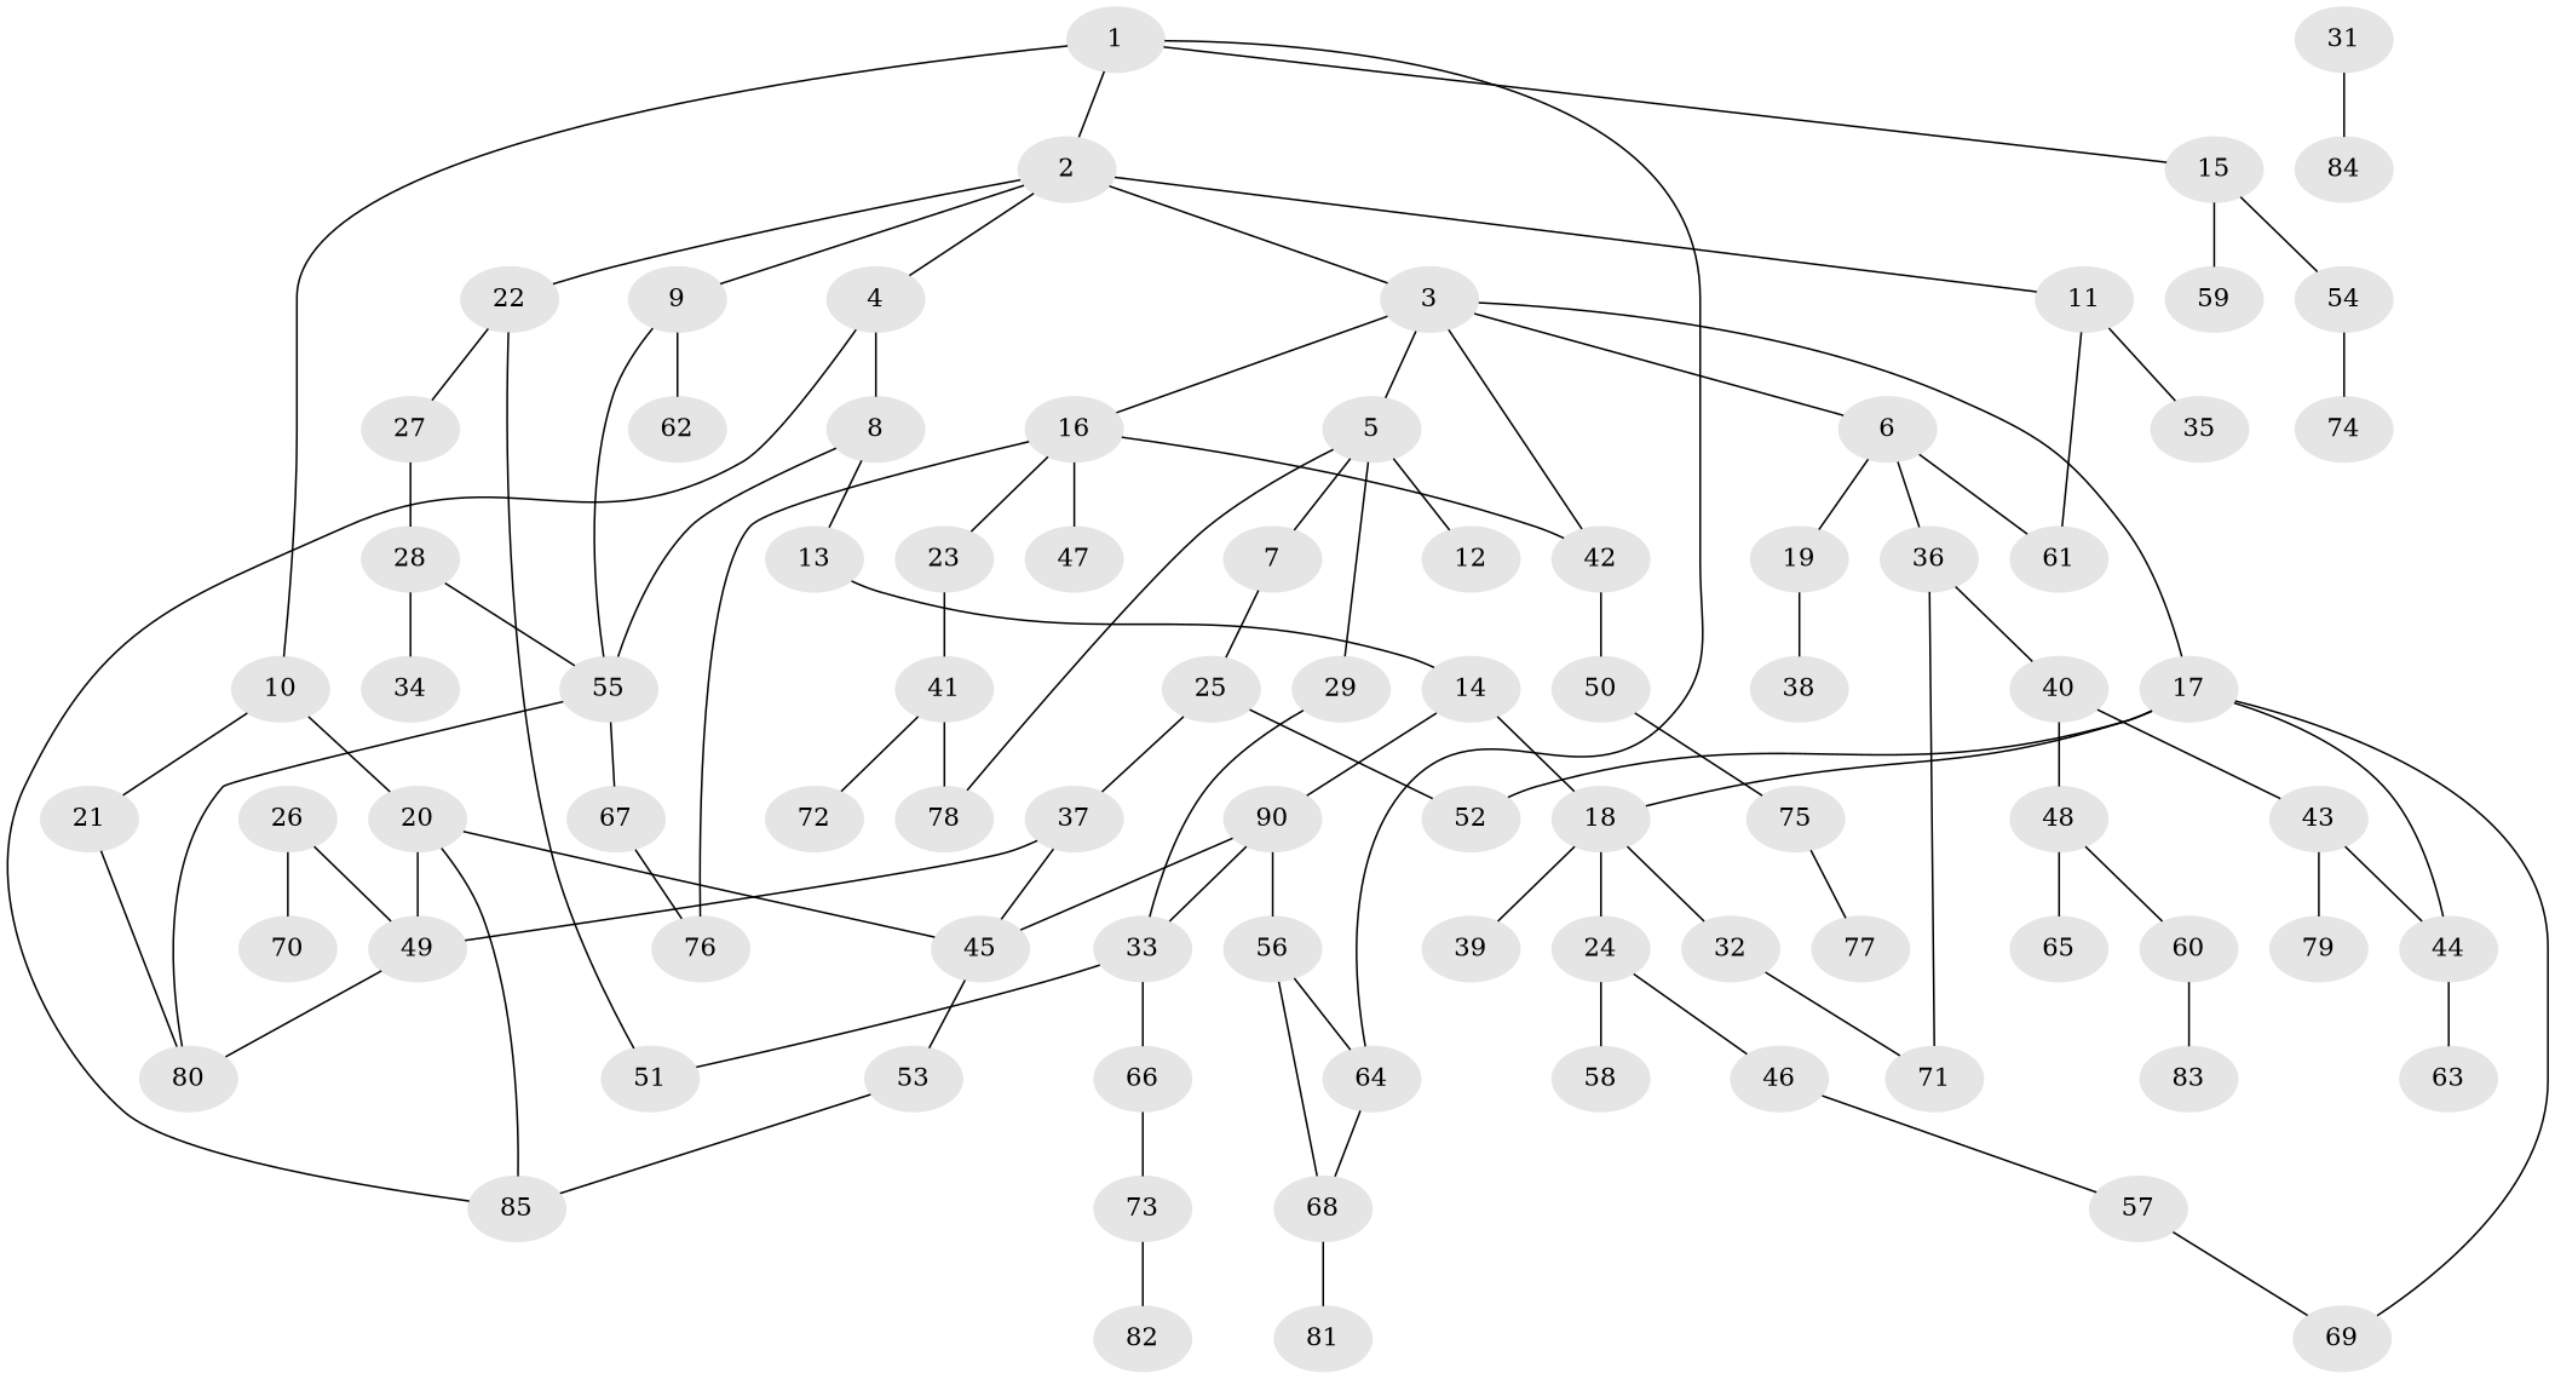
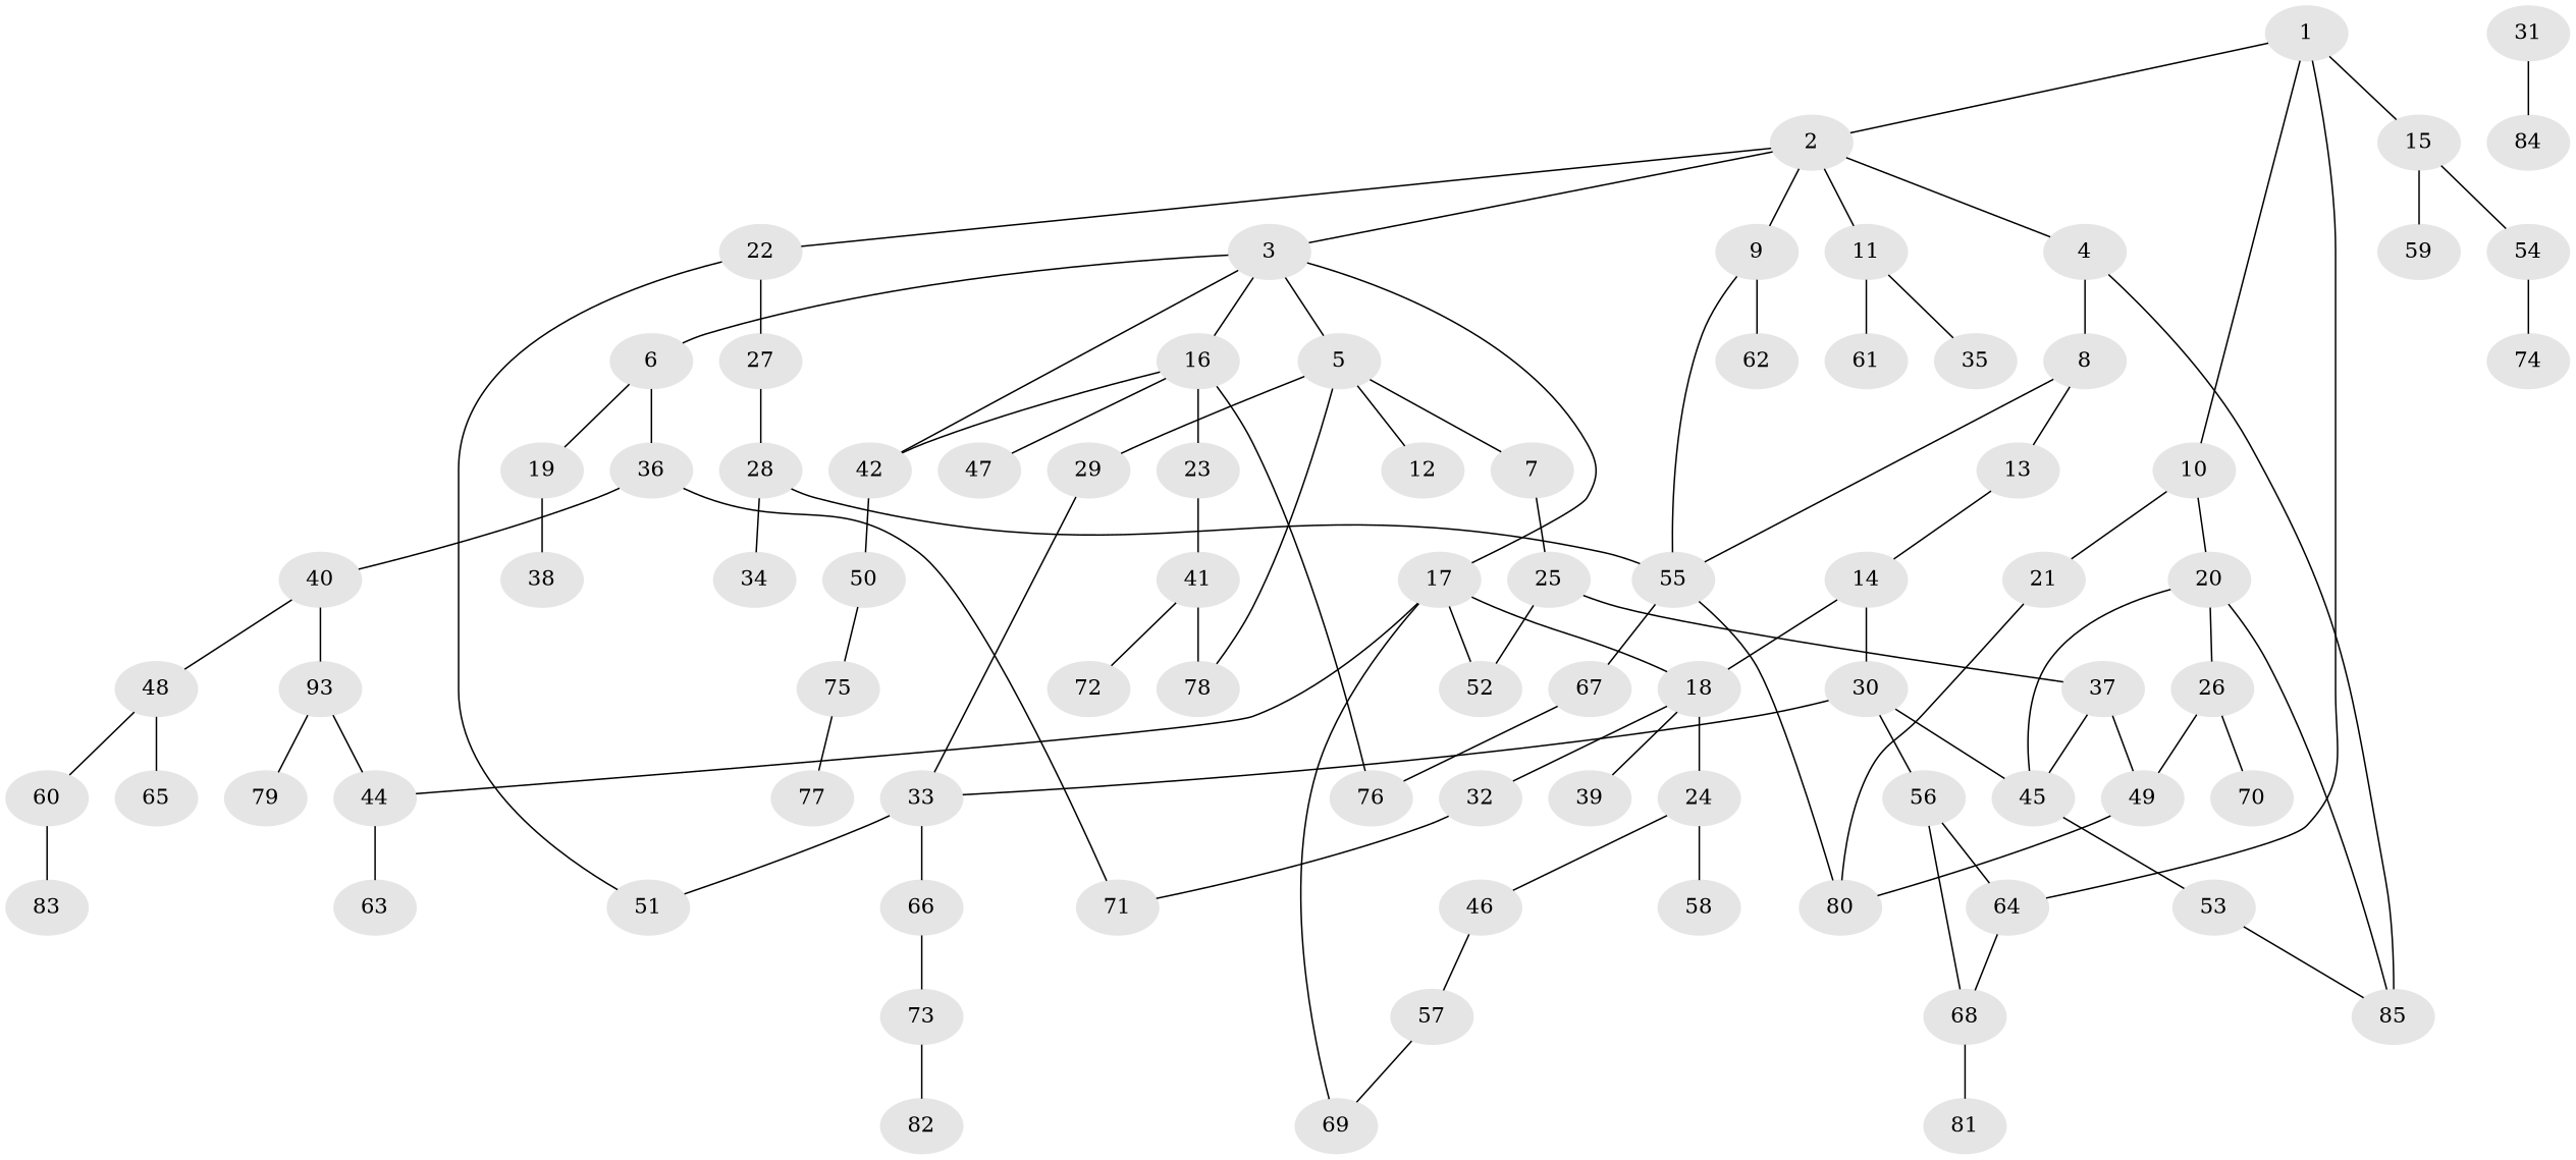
  graph {
    node [color=gray90 style=filled]
    1
    2
    10
    15
    64
    3
    4
    9
    11
    22
    20
    21
    54
    59
    68
    5
    6
    16
    17
    42
    8
    85
    55
    62
    61
    35
    27
    51
    7
    12
    29
    78
    19
    36
    23
    47
    76
    18
    44
    52
    69
    50
    13
    25
    33
    38
    71
    40
    37
    14
    31
    84
    80
    67
    26
    45
-   30 [label=90]
+   30
    24
    32
    39
    56
    74
    41
    63
    46
    58
    49
    70
    53
    28
    72
    57
    34
    66
    73
-   43
+   43 [label=93]
    48
    79
    60
    65
    75
    83
    77
    81
    82
    1 -- 2
    1 -- 10
    1 -- 15
    1 -- 64
    2 -- 3
    2 -- 4
    2 -- 9
    2 -- 11
    2 -- 22
    10 -- 20
    10 -- 21
    15 -- 54
    15 -- 59
    64 -- 68
    3 -- 5
    3 -- 6
    3 -- 16
    3 -- 17
    3 -- 42
    4 -- 8
    4 -- 85
    9 -- 55
    9 -- 62
    11 -- 61
    11 -- 35
    22 -- 27
    22 -- 51
    20 -- 85
-   20 -- 49
+   20 -- 26
    20 -- 45
    21 -- 80
    54 -- 74
    68 -- 81
    5 -- 7
    5 -- 12
    5 -- 29
    5 -- 78
-   6 -- 61
    6 -- 19
    6 -- 36
    16 -- 42
    16 -- 23
    16 -- 47
    16 -- 76
    17 -- 18
    17 -- 44
    17 -- 52
    17 -- 69
    42 -- 50
    8 -- 55
    8 -- 13
    55 -- 80
    55 -- 67
    27 -- 28
    7 -- 25
    29 -- 33
    19 -- 38
    36 -- 71
    36 -- 40
    23 -- 41
    18 -- 24
    18 -- 32
    18 -- 39
    44 -- 63
    50 -- 75
    13 -- 14
    25 -- 52
    25 -- 37
    33 -- 51
    33 -- 66
    40 -- 43
    40 -- 48
    37 -- 45
    37 -- 49
    14 -- 18
    14 -- 30
    31 -- 84
    67 -- 76
    26 -- 49
    26 -- 70
    45 -- 53
    30 -- 33
    30 -- 45
    30 -- 56
    24 -- 46
    24 -- 58
    32 -- 71
    56 -- 64
    56 -- 68
    41 -- 78
    41 -- 72
    46 -- 57
    49 -- 80
    53 -- 85
    28 -- 55
    28 -- 34
    57 -- 69
    66 -- 73
    73 -- 82
    43 -- 44
    43 -- 79
    48 -- 60
    48 -- 65
    60 -- 83
    75 -- 77
  }
